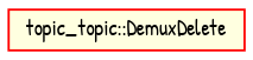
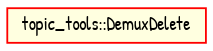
  digraph {
    rankdir=LR
    fontname="Patrick Hand"
-   n1 [color=red fillcolor=lightyellow fontname="Patrick Hand" fontsize=10 height=0.2 label="topic_topic::DemuxDelete" shape=record style=filled width=0.4]
+   n1 [color=red fillcolor=lightyellow fontname="Patrick Hand" fontsize=10 height=0.2 label="topic_tools::DemuxDelete" shape=record style=filled width=0.4]
  }
